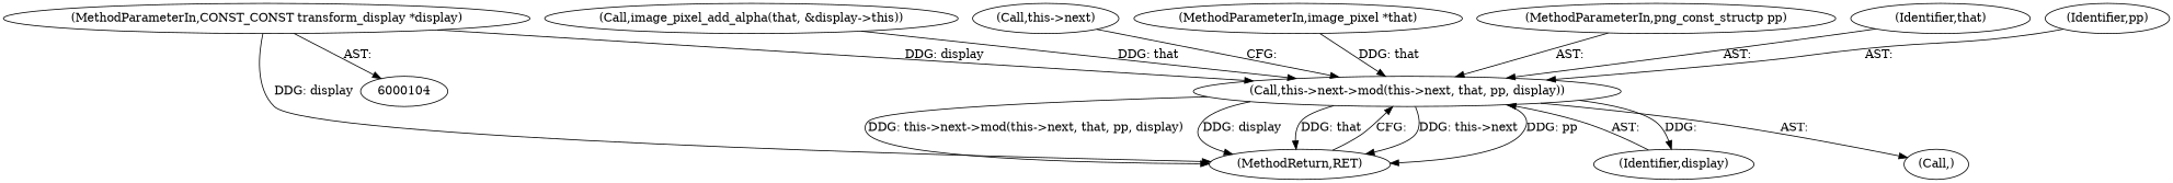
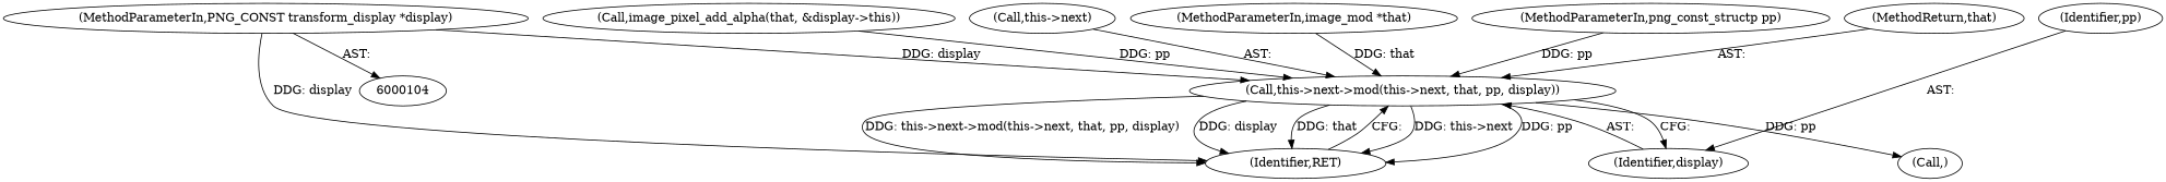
  digraph {
    fontname="DejaVu Serif"
    node [fontname="DejaVu Serif"]
    edge [fontname="DejaVu Serif"]
-   n1 [label="(MethodParameterIn,CONST_CONST transform_display *display)"]
+   n1 [label="(MethodParameterIn,PNG_CONST transform_display *display)"]
    n2 [label="(Call,this->next->mod(this->next, that, pp, display))"]
-   n3 [label="(MethodReturn,RET)"]
+   n3 [label="(Identifier,RET)"]
    n4 [label=6000104]
    n5 [label="(Identifier,display)"]
    n6 [label="(Call,)"]
    n7 [label="(Call,this->next)"]
-   n8 [label="(MethodParameterIn,image_pixel *that)"]
+   n8 [label="(MethodParameterIn,image_mod *that)"]
    n9 [label="(Identifier,pp)"]
    n10 [label="(MethodParameterIn,png_const_structp pp)"]
-   n11 [label="(Identifier,that)"]
+   n11 [label="(MethodReturn,that)"]
    n12 [label="(Call,image_pixel_add_alpha(that, &display->this))"]
    n1 -> n2 [label="DDG: display"]
    n1 -> n3 [label="DDG: display"]
    n1 -> n4 [label="AST: "]
    n2 -> n3 [label="DDG: this->next"]
    n2 -> n3 [label="DDG: pp"]
    n2 -> n3 [label="DDG: this->next->mod(this->next, that, pp, display)"]
    n2 -> n3 [label="DDG: display"]
    n2 -> n3 [label="DDG: that"]
-   n2 -> n5 [label="DDG: "]
-   n2 -> n6 [label="AST: "]
+   n2 -> n5 [label="CFG: "]
+   n2 -> n6 [label="DDG: pp"]
    n3 -> n2 [label="CFG: "]
    n5 -> n2 [label="AST: "]
-   n7 -> n2 [label="CFG: "]
+   n7 -> n2 [label="AST: "]
    n8 -> n2 [label="DDG: that"]
-   n9 -> n2 [label="AST: "]
-   n10 -> n2 [label="AST: "]
+   n9 -> n5 [label="AST: "]
+   n10 -> n2 [label="DDG: pp"]
    n11 -> n2 [label="AST: "]
-   n12 -> n2 [label="DDG: that"]
+   n12 -> n2 [label="DDG: pp"]
  }
